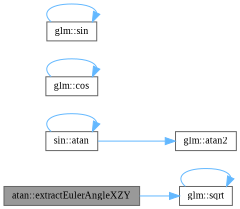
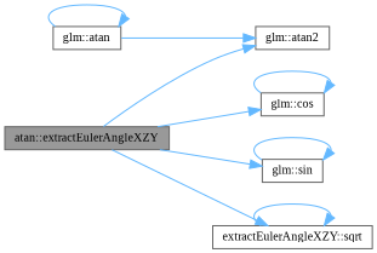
  digraph {
    fontname="Liberation Serif"
    rankdir=LR
    node [color=grey40 fillcolor=white fontname="Liberation Serif" fontsize=10 shape=box style=filled]
    edge [color=steelblue1 fontname="Liberation Serif" fontsize=10 labelfontname=Helvetica labelfontsize=10 style=solid]
    n1 [color=gray40 fillcolor=grey60 fontcolor=black height=0.2 label="atan::extractEulerAngleXZY" width=0.4]
    n2 [height=0.2 label="glm::atan2" width=0.4]
    n3 [height=0.2 label="glm::cos" width=0.4]
    n4 [height=0.2 label="glm::sin" width=0.4]
-   n5 [height=0.2 label="glm::sqrt" width=0.4]
-   n6 [height=0.2 label="sin::atan" width=0.4]
+   n5 [height=0.2 label="extractEulerAngleXZY::sqrt" width=0.4]
+   n6 [height=0.2 label="glm::atan" width=0.4]
+   n1 -> n2
+   n1 -> n3
+   n1 -> n4
    n1 -> n5
    n3 -> n3
    n4 -> n4
    n5 -> n5
    n6 -> n2
    n6 -> n6
  }
